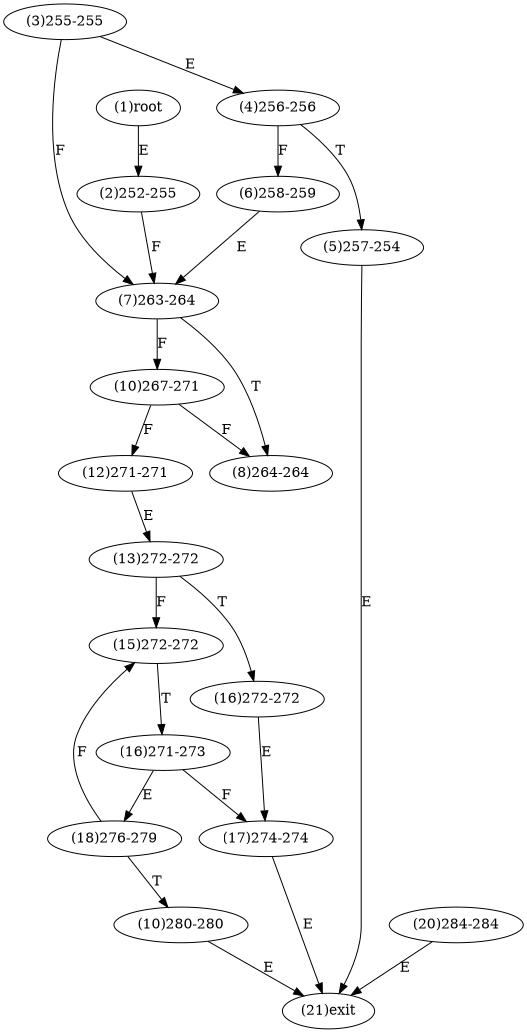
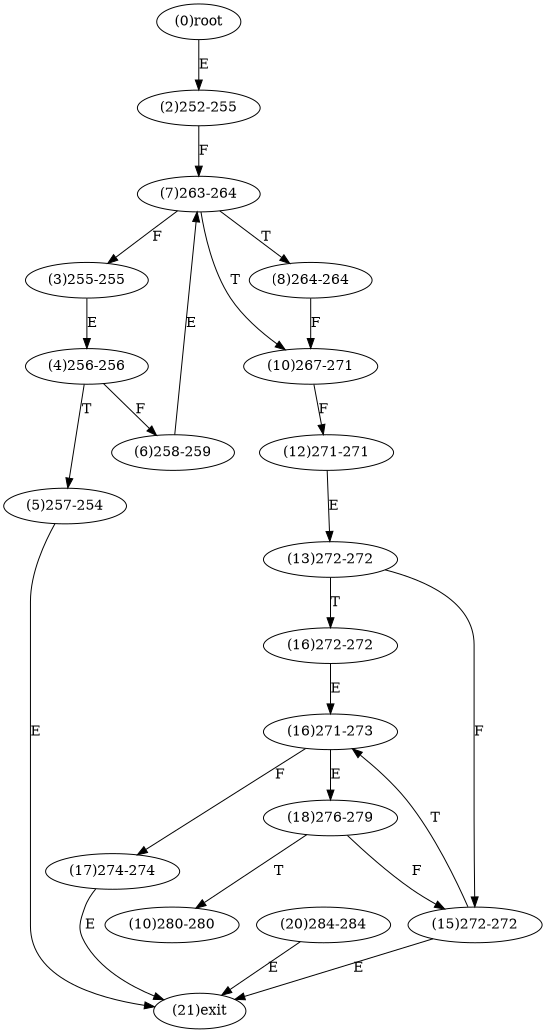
  digraph {
-   n1 [label="(1)root"]
+   n1 [label="(0)root"]
    n2 [label="(2)252-255"]
    n3 [label="(7)263-264"]
    n4 [label="(3)255-255"]
    n5 [label="(4)256-256"]
    n6 [label="(8)264-264"]
    n7 [label="(10)267-271"]
    n8 [label="(5)257-254"]
    n9 [label="(6)258-259"]
    n10 [label="(21)exit"]
    n11 [label="(12)271-271"]
    n12 [label="(13)272-272"]
    n13 [label="(16)272-272"]
    n14 [label="(15)272-272"]
    n15 [label="(16)271-273"]
    n16 [label="(17)274-274"]
    n17 [label="(18)276-279"]
    n18 [label="(10)280-280"]
    n19 [label="(20)284-284"]
    n1 -> n2 [label=E]
    n2 -> n3 [label=F]
    n3 -> n6 [label=T]
-   n3 -> n7 [label=F]
-   n4 -> n3 [label=F]
+   n3 -> n7 [label=T]
+   n3 -> n4 [label=F]
    n4 -> n5 [label=E]
    n5 -> n8 [label=T]
    n5 -> n9 [label=F]
-   n7 -> n6 [label=F]
+   n6 -> n7 [label=F]
    n7 -> n11 [label=F]
    n8 -> n10 [label=E]
    n9 -> n3 [label=E]
    n11 -> n12 [label=E]
    n12 -> n13 [label=T]
    n12 -> n14 [label=F]
-   n13 -> n16 [label=E]
+   n13 -> n15 [label=E]
    n14 -> n15 [label=T]
    n15 -> n16 [label=F]
    n15 -> n17 [label=E]
    n16 -> n10 [label=E]
    n17 -> n14 [label=F]
    n17 -> n18 [label=T]
-   n18 -> n10 [label=E]
+   n14 -> n10 [label=E]
    n19 -> n10 [label=E]
  }
